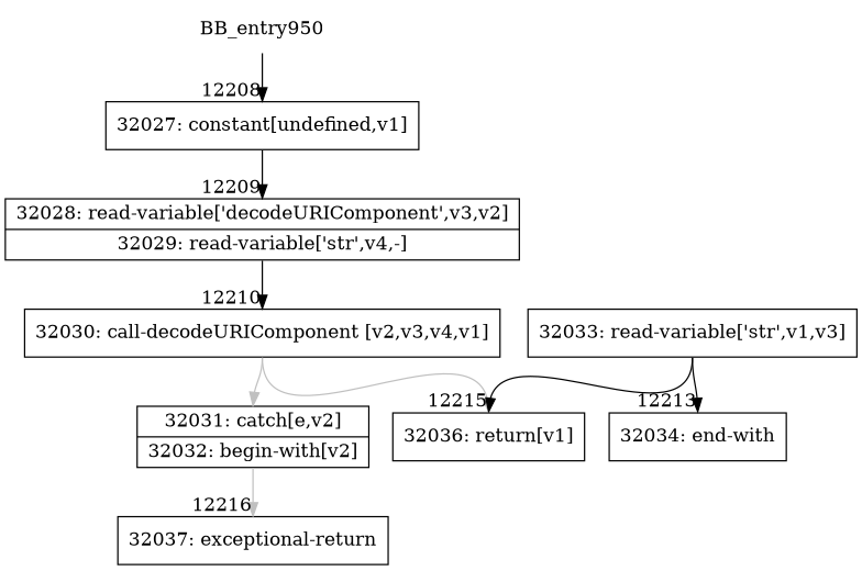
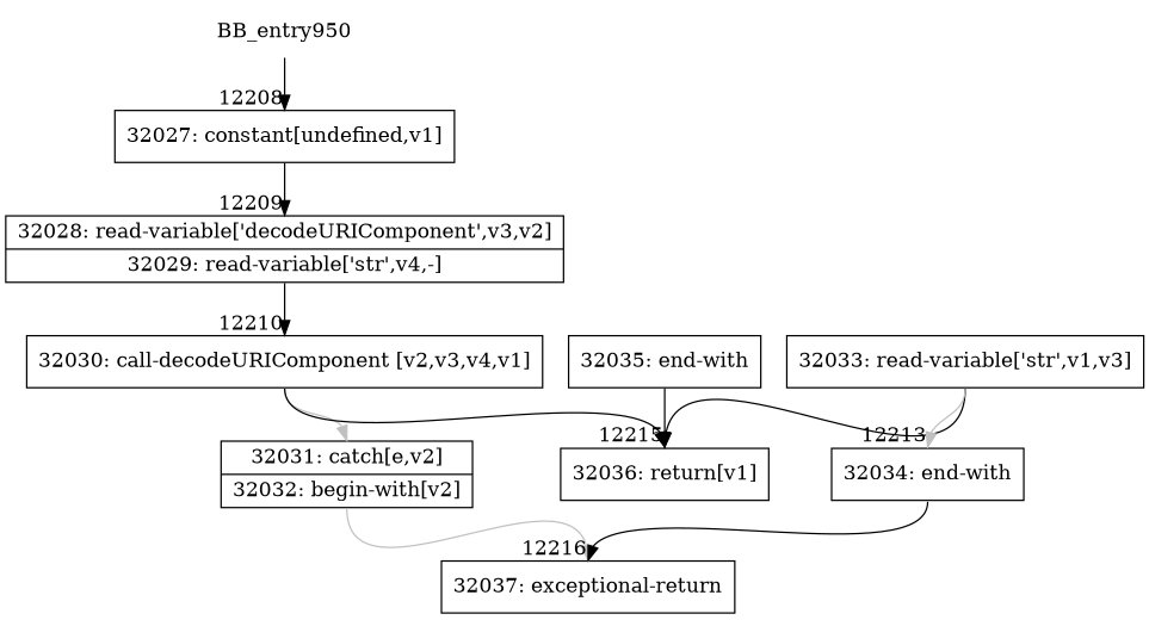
  digraph {
    rankdir=TD
    node [shape=record]
    edge [headport=n tailport=s]
    BB_entry950 [shape=none]
    n2 [label="{32027: constant[undefined,v1]}"]
    n3 [label="{32028: read-variable['decodeURIComponent',v3,v2]|32029: read-variable['str',v4,-]}"]
    n4 [label="{32030: call-decodeURIComponent [v2,v3,v4,v1]}"]
    n5 [label="{32031: catch[e,v2]|32032: begin-with[v2]}"]
    n6 [label="{32036: return[v1]}"]
    n7 [label="{32037: exceptional-return}"]
    n8 [label="{32033: read-variable['str',v1,v3]}"]
    n9 [label="{32034: end-with}"]
+   n10 [label="{32035: end-with}"]
    BB_entry950 -> n2 [headlabel="    12208"]
    n2 -> n3 [headlabel="      12209"]
    n3 -> n4 [headlabel="      12210"]
    n4 -> n5 [color=gray]
-   n4 -> n6 [headlabel="      12215" color=gray]
+   n4 -> n6 [headlabel="      12215"]
    n5 -> n7 [color=gray headlabel="      12216"]
    n8 -> n6
-   n8 -> n9 [color=black headlabel="      12213"]
+   n8 -> n9 [color=gray headlabel="      12213"]
+   n9 -> n7
+   n10 -> n6
  }
